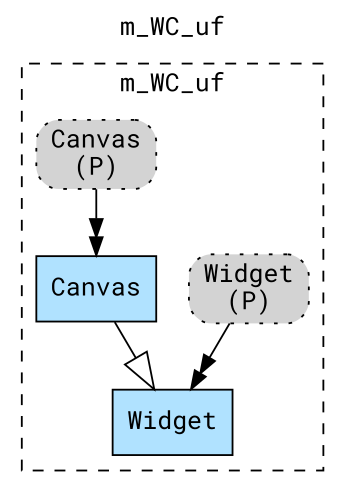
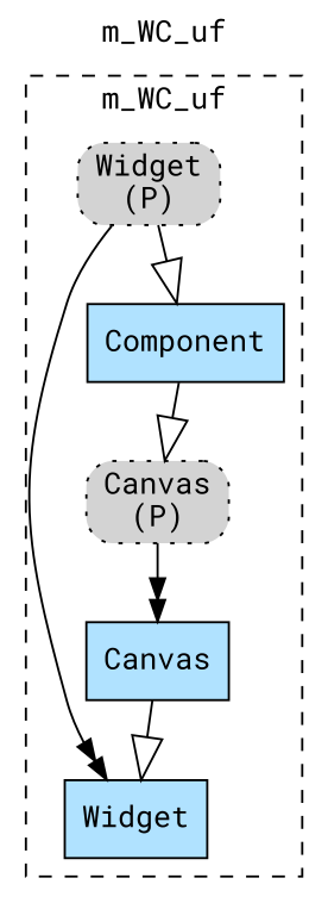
  digraph {
    label=m_WC_uf
    labelfontsize=12
    labelloc=tl
    fontname="Roboto Mono"
    node [fillcolor=lightskyblue1 shape=record style=filled fontname="Roboto Mono"]
    edge [arrowhead=onormal arrowsize=2.0 fontname="Roboto Mono"]
    n1 [label=Canvas]
    n2 [label=Widget]
    n3 [fillcolor=lightgray label=<Widget<br/>(P)> shape=box style="rounded,filled,dotted"]
+   n4 [label=Component]
    n5 [fillcolor=lightgray label=<Canvas<br/>(P)> shape=box style="rounded,filled,dotted"]
    subgraph cluster_1 {
      style=dashed
      n1
      n2
      n3
+     n4
      n5
    }
    n1 -> n2
    n3 -> n2 [arrowhead=normalnormal arrowsize=""]
+   n3 -> n4
+   n4 -> n5
    n5 -> n1 [arrowhead=normalnormal arrowsize=""]
  }
